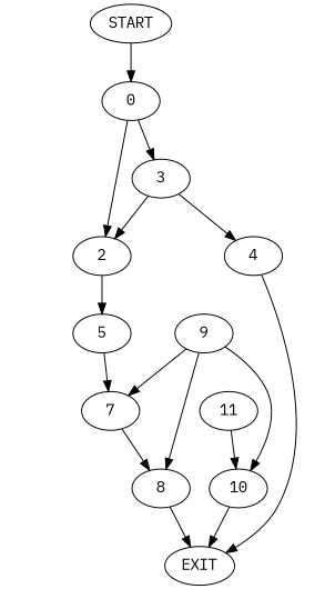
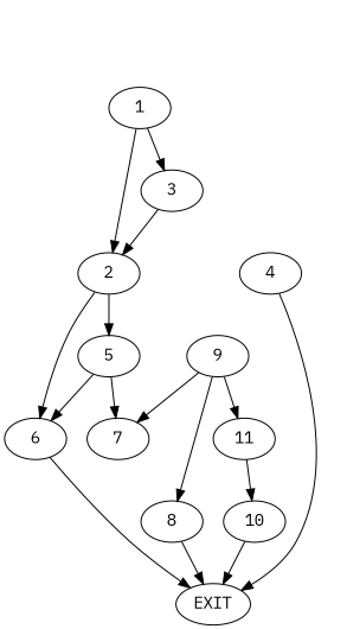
  digraph {
    fontname="IBM Plex Mono"
    node [fontname="IBM Plex Mono"]
    edge [fontname="IBM Plex Mono"]
-   n1 [label=START]
-   1 [label=0]
+   1
    2
    3
    n5 [label=EXIT]
    5
+   6
    4
    7
    8
    9
    11
    10
-   n1 -> 1
    1 -> 2
    1 -> 3
    2 -> 5
+   2 -> 6
    3 -> 2
-   3 -> 4
+   5 -> 6
    5 -> 7
+   6 -> n5
    4 -> n5
-   7 -> 8
    8 -> n5
    9 -> 7
    9 -> 8
-   9 -> 10
+   9 -> 11
    11 -> 10
    10 -> n5
  }
